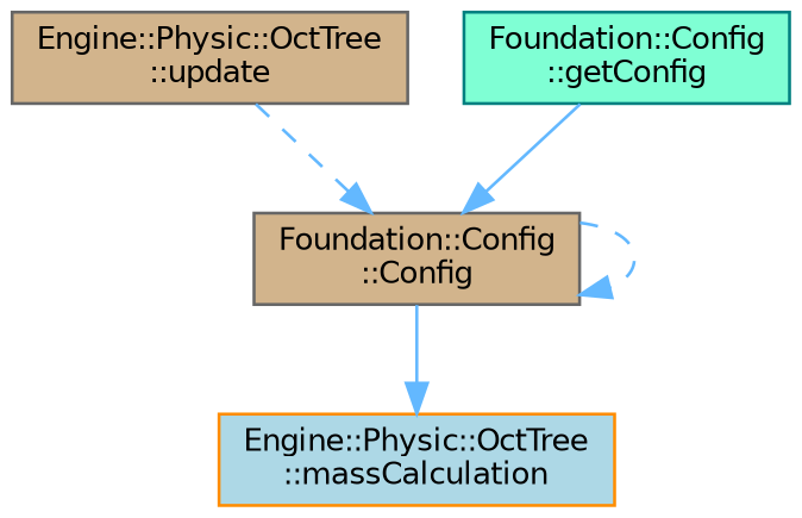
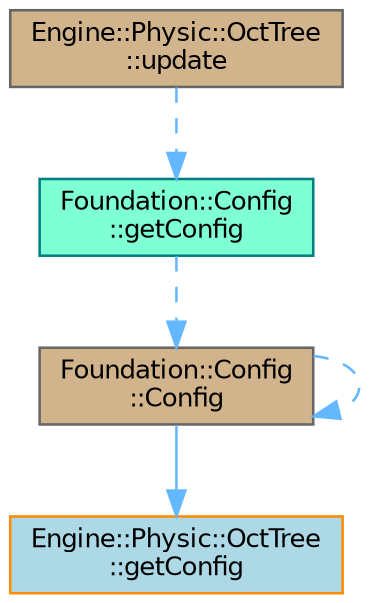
  digraph {
    fontname="DejaVu Sans"
    rankdir=TB
    node [color=gray40 fillcolor=tan fontname="DejaVu Sans" fontsize=10 shape=box style=filled]
    edge [color=steelblue1 fontname="DejaVu Sans" fontsize=10 labelfontname=Helvetica labelfontsize=10 style=dashed]
    n1 [fontcolor=black height=0.2 label="Engine::Physic::OctTree\l::update" width=0.4]
    n2 [color=teal fillcolor=aquamarine height=0.2 label="Foundation::Config\l::getConfig" width=0.4]
    n3 [height=0.2 label="Foundation::Config\l::Config" width=0.4]
-   n4 [color=darkorange fillcolor=lightblue height=0.2 label="Engine::Physic::OctTree\l::massCalculation" width=0.4]
-   n1 -> n3
-   n2 -> n3 [style=solid]
+   n4 [color=darkorange fillcolor=lightblue height=0.2 label="Engine::Physic::OctTree\l::getConfig" width=0.4]
+   n1 -> n2
+   n2 -> n3
    n3 -> n3
    n3 -> n4 [style=solid]
  }
